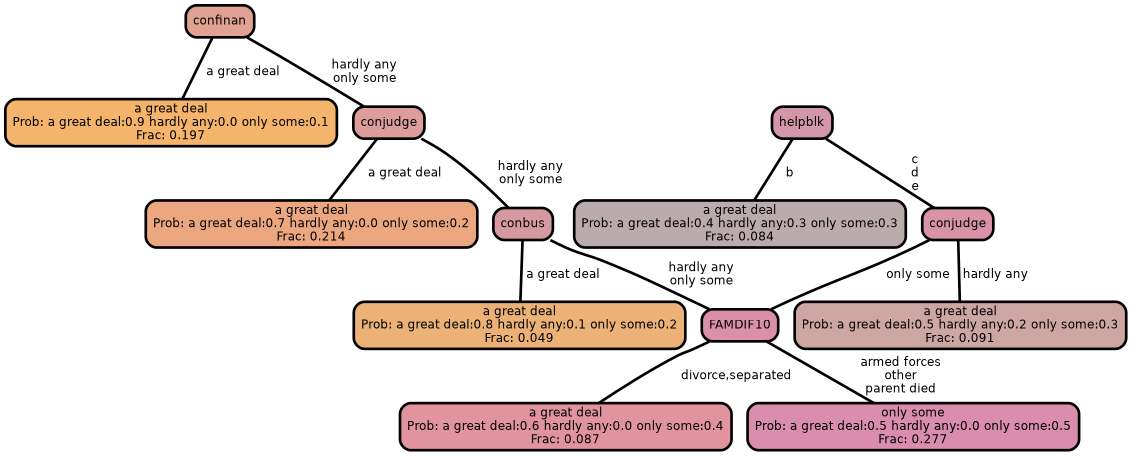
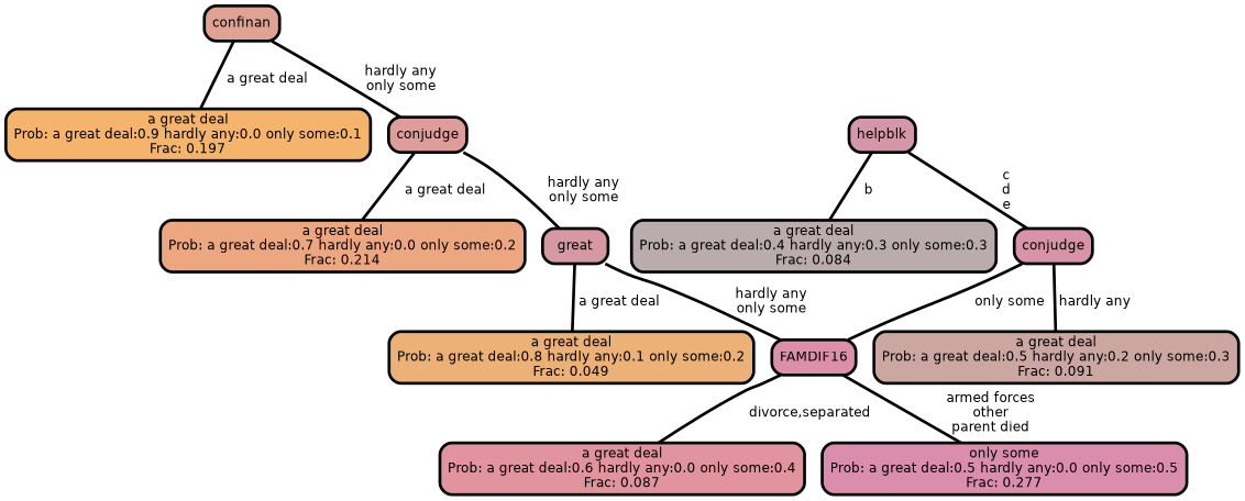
  graph {
    ranksep="0 equally"
    splines=straight
    node [color=black fontcolor=black fontname=helvetica penwidth=3 shape=box style="filled, rounded"]
    edge [color=black fontname=helvetica penwidth=3]
    n1 [fillcolor="#f4b46c" label="a great deal\nProb: a great deal:0.9 hardly any:0.0 only some:0.1\nFrac: 0.197"]
    n2 [fillcolor="#e0a292" label=confinan]
    n3 [fillcolor="#dc9d9b" label=conjudge]
    n4 [fillcolor="#eca781" label="a great deal\nProb: a great deal:0.7 hardly any:0.0 only some:0.2\nFrac: 0.214"]
-   n5 [fillcolor="#d699a4" label=conbus]
+   n5 [fillcolor="#d699a4" label=great]
    n6 [fillcolor="#ebb177" label="a great deal\nProb: a great deal:0.8 hardly any:0.1 only some:0.2\nFrac: 0.049"]
-   n7 [fillcolor="#db8fa9" label=FAMDIF10]
+   n7 [fillcolor="#db8fa9" label=FAMDIF16]
    n8 [fillcolor="#d497a9" label=helpblk]
    n9 [fillcolor="#baacad" label="a great deal\nProb: a great deal:0.4 hardly any:0.3 only some:0.3\nFrac: 0.084"]
    n10 [fillcolor="#d893a8" label=conjudge]
    n11 [fillcolor="#cca6a1" label="a great deal\nProb: a great deal:0.5 hardly any:0.2 only some:0.3\nFrac: 0.091"]
    n12 [fillcolor="#e1949e" label="a great deal\nProb: a great deal:0.6 hardly any:0.0 only some:0.4\nFrac: 0.087"]
    n13 [fillcolor="#da8dad" label="only some\nProb: a great deal:0.5 hardly any:0.0 only some:0.5\nFrac: 0.277"]
    subgraph sub_1 {
      rank=same
    }
    n2 -- n1 [label=" a great deal"]
    n2 -- n3 [label=" hardly any\n only some"]
    n3 -- n4 [label=" a great deal"]
    n3 -- n5 [label=" hardly any\n only some"]
    n5 -- n6 [label=" a great deal"]
    n5 -- n7 [label=" hardly any\n only some"]
    n7 -- n12 [label=" divorce,separated"]
    n7 -- n13 [label=" armed forces\n other\n parent died"]
    n8 -- n9 [label=" b"]
    n8 -- n10 [label=" c\n d\n e"]
    n10 -- n7 [label=" only some"]
    n10 -- n11 [label=" hardly any"]
  }
